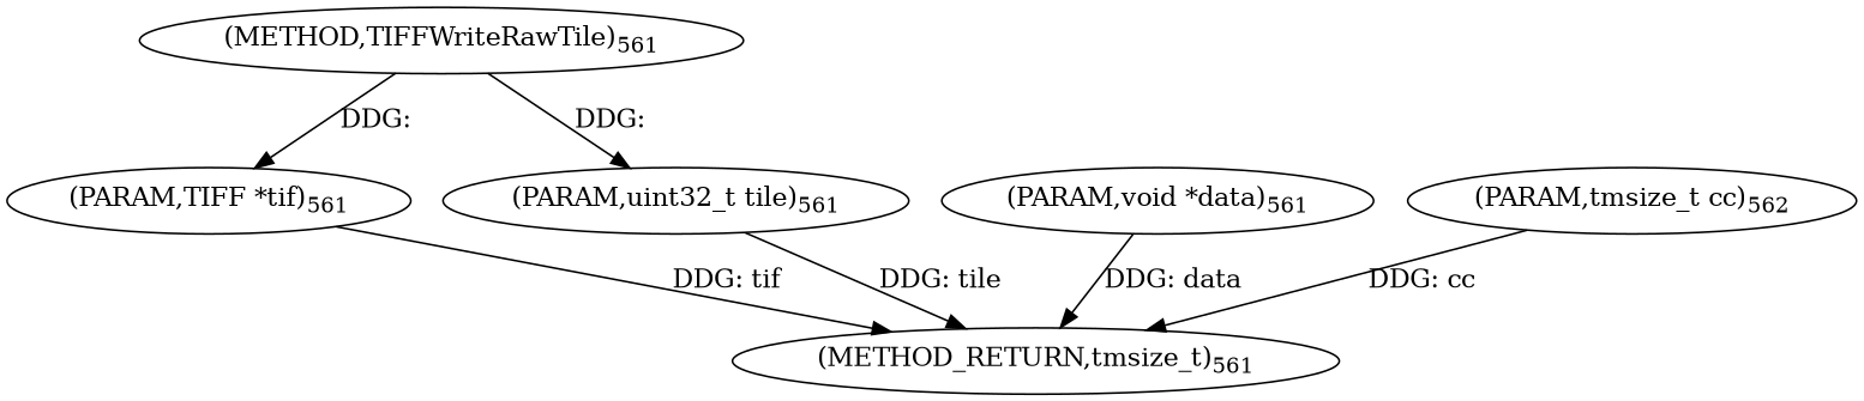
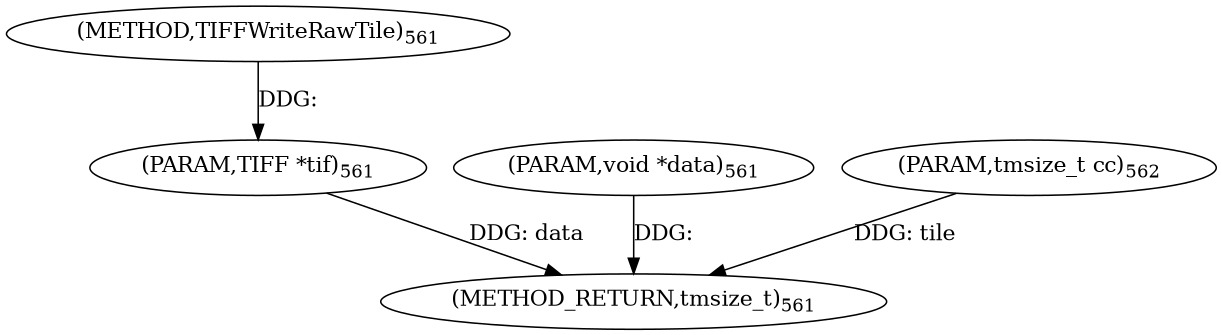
  digraph {
    n1 [label=<(METHOD,TIFFWriteRawTile)<SUB>561</SUB>>]
    n2 [label=<(PARAM,TIFF *tif)<SUB>561</SUB>>]
-   n3 [label=<(PARAM,uint32_t tile)<SUB>561</SUB>>]
    n4 [label=<(METHOD_RETURN,tmsize_t)<SUB>561</SUB>>]
    n5 [label=<(PARAM,void *data)<SUB>561</SUB>>]
    n6 [label=<(PARAM,tmsize_t cc)<SUB>562</SUB>>]
    n1 -> n2 [label="DDG: "]
-   n1 -> n3 [label="DDG: "]
-   n2 -> n4 [label="DDG: tif"]
-   n3 -> n4 [label="DDG: tile"]
-   n5 -> n4 [label="DDG: data"]
-   n6 -> n4 [label="DDG: cc"]
+   n2 -> n4 [label="DDG: data"]
+   n5 -> n4 [label="DDG: "]
+   n6 -> n4 [label="DDG: tile"]
  }
